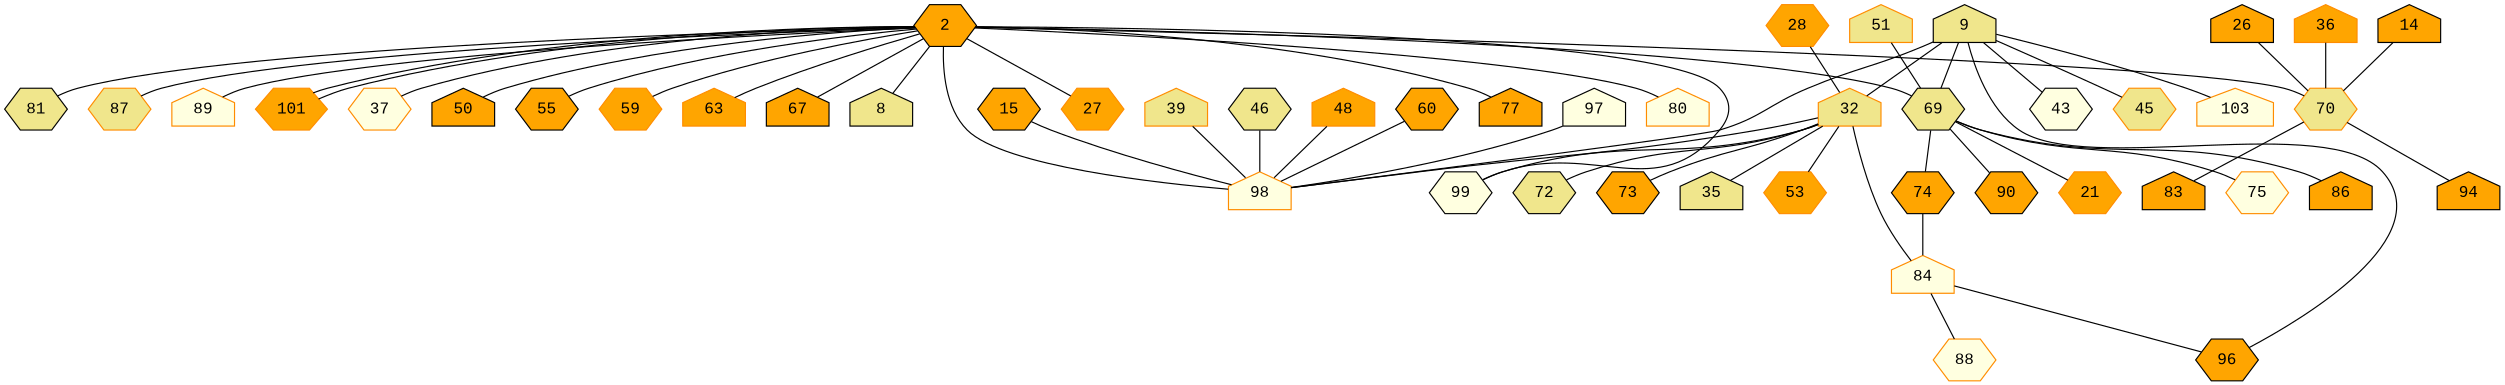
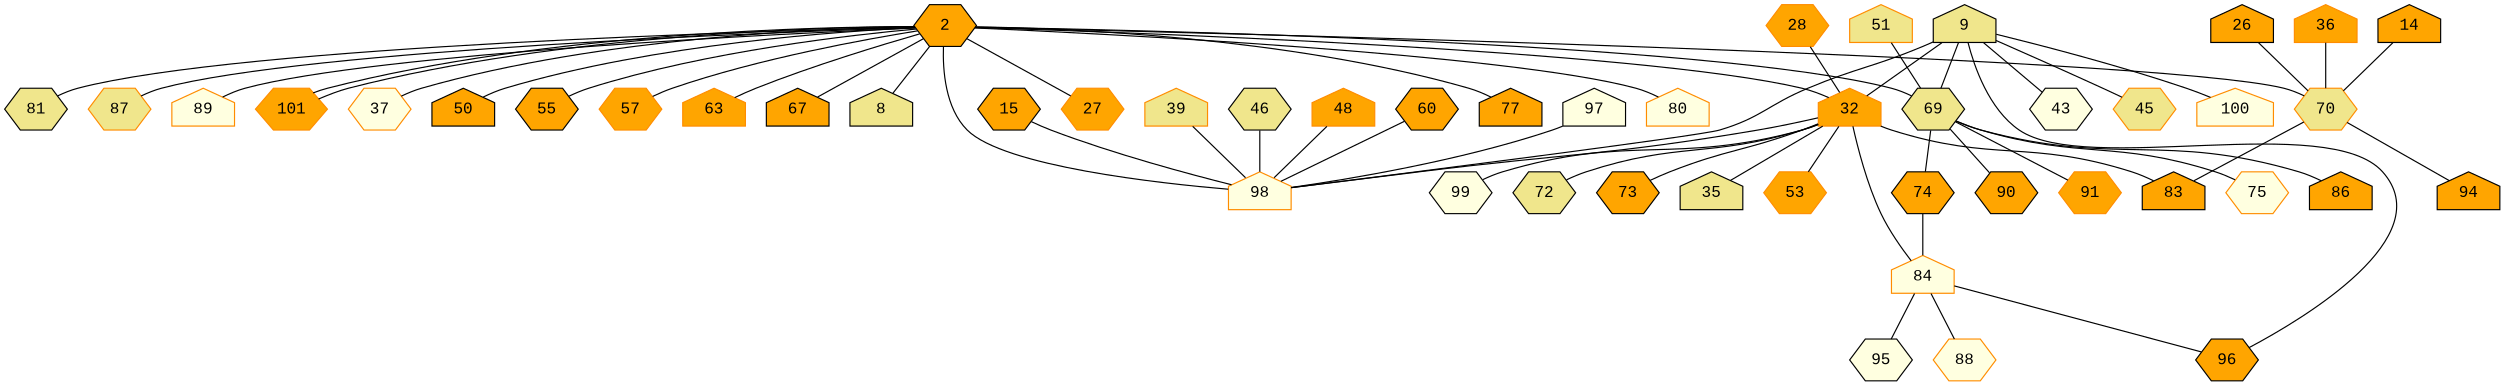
  graph {
    fontname="Liberation Mono"
    node [color=black fillcolor=orange fontname="Liberation Mono" shape=hexagon style=filled]
    edge [fontname="Liberation Mono"]
    8 [fillcolor=khaki shape=house]
    2
    27 [color=darkorange]
    37 [color=darkorange fillcolor=lightyellow]
    50 [shape=house]
    55
-   57 [color=darkorange super="+41" label=59]
+   57 [color=darkorange super="+41"]
    63 [color=darkorange shape=house]
    67 [shape=house]
    69 [fillcolor=khaki super="+5+65"]
    70 [color=darkorange fillcolor=khaki super="+40+52"]
    77 [shape=house]
    80 [color=darkorange fillcolor=lightyellow shape=house]
    81 [fillcolor=khaki]
    87 [color=darkorange fillcolor=khaki]
    89 [color=darkorange fillcolor=lightyellow shape=house]
    98 [color=darkorange fillcolor=lightyellow shape=house super="+85+93"]
    99 [fillcolor=lightyellow super="+22+76+47"]
    101 [color=darkorange super="+34"]
    74 [super="+71"]
    75 [color=darkorange fillcolor=lightyellow]
    86 [shape=house]
    90
-   91 [color=darkorange super="+78" label=21]
+   91 [color=darkorange super="+78"]
    83 [shape=house super="+79"]
    94 [shape=house]
-   32 [color=darkorange fillcolor=khaki shape=house super="+4"]
+   32 [color=darkorange shape=house super="+4"]
    35 [fillcolor=khaki shape=house]
    53 [color=darkorange]
    72 [fillcolor=khaki]
    73
    84 [color=darkorange fillcolor=lightyellow shape=house super="+12+16+59+64"]
    9 [fillcolor=khaki shape=house]
    43 [fillcolor=lightyellow]
    45 [color=darkorange fillcolor=khaki]
    96 [super="+82"]
-   100 [color=darkorange fillcolor=lightyellow shape=house label=103]
+   100 [color=darkorange fillcolor=lightyellow shape=house]
    14 [shape=house]
    15
    26 [shape=house]
    28 [color=darkorange]
    88 [color=darkorange fillcolor=lightyellow]
+   95 [fillcolor=lightyellow]
    36 [color=darkorange shape=house]
    39 [color=darkorange fillcolor=khaki shape=house]
    46 [fillcolor=khaki]
    48 [color=darkorange shape=house]
    n48 [color=darkorange fillcolor=khaki label=51 shape=house]
    60
    97 [fillcolor=lightyellow shape=house]
    2 -- 8
    2 -- 27
    2 -- 37
    2 -- 50
    2 -- 55
    2 -- 57
    2 -- 63
    2 -- 67
    2 -- 69 [weight=3]
    2 -- 70 [weight=4]
    2 -- 77
    2 -- 80
    2 -- 81
    2 -- 87
    2 -- 89
    2 -- 98 [weight=7]
-   2 -- 99 [weight=3]
+   2 -- 32 [weight=3]
    2 -- 101 [weight=2]
    2 -- 101
    69 -- 74
    69 -- 75
    69 -- 86
    69 -- 90
    69 -- 91 [weight=2]
    70 -- 83
    70 -- 94
    74 -- 84 [weight=2]
    32 -- 98 [weight=2]
    32 -- 99 [weight=4]
+   32 -- 83
    32 -- 35
    32 -- 53
    32 -- 72
    32 -- 73
    32 -- 84 [weight=2]
    84 -- 96
    84 -- 88
+   84 -- 95
    9 -- 69
    9 -- 98 [weight=4]
    9 -- 32
    9 -- 43
    9 -- 45
    9 -- 96
    9 -- 100
    14 -- 70
    15 -- 98
    26 -- 70
    28 -- 32
    36 -- 70
    39 -- 98
    46 -- 98
    48 -- 98
    n48 -- 69
    60 -- 98
    97 -- 98
  }
